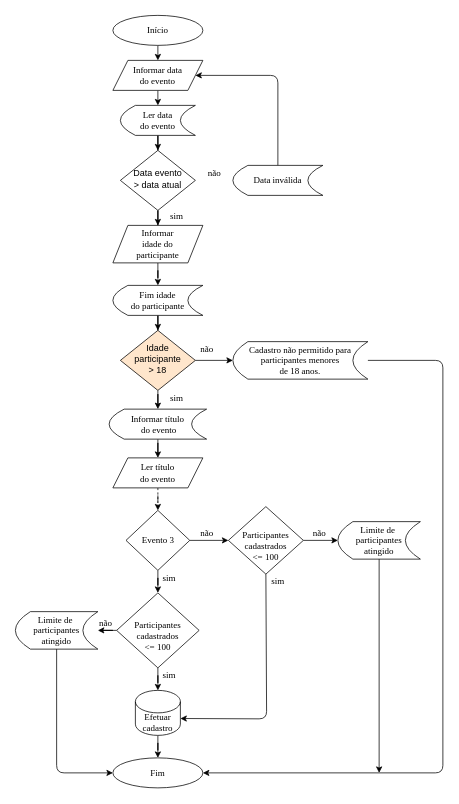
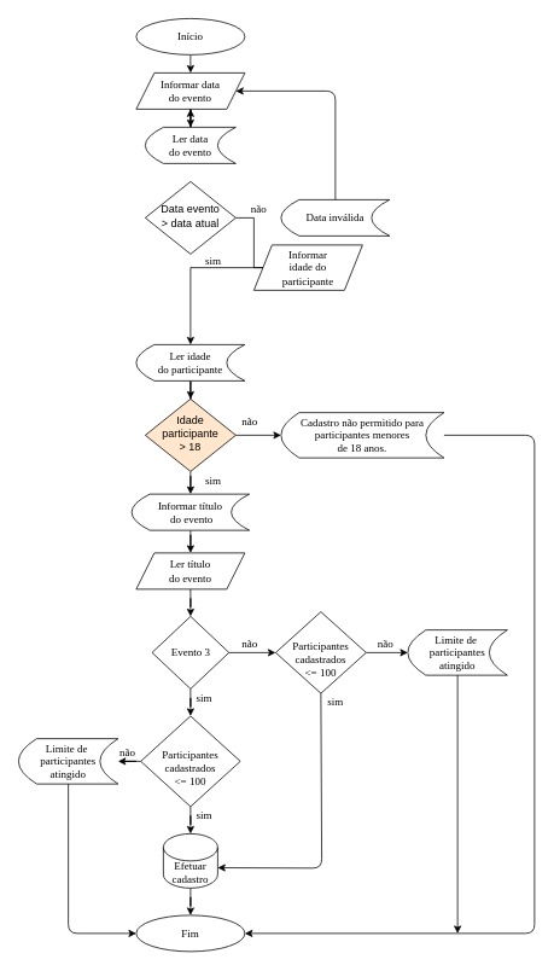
  <mxCell id="0" />
  <mxCell id="1" parent="0" />
  <mxCell id="2" value="" style="edgeStyle=orthogonalEdgeStyle;rounded=0;orthogonalLoop=1;jettySize=auto;html=1;fontFamily=Times New Roman;" edge="1" parent="1" source="3" target="34"><mxGeometry relative="1" as="geometry" /></mxCell>
  <mxCell id="3" value="Data evento&lt;br&gt;&amp;gt; data atual" style="rhombus;whiteSpace=wrap;html=1;shadow=0;fontFamily=Helvetica;fontSize=12;align=center;strokeWidth=1;spacing=6;spacingTop=-4;" parent="1" vertex="1"><mxGeometry x="160" y="200" width="100" height="80" as="geometry" /></mxCell>
  <mxCell id="4" value="" style="edgeStyle=orthogonalEdgeStyle;rounded=0;orthogonalLoop=1;jettySize=auto;html=1;fontFamily=Times New Roman;" edge="1" parent="1" source="6" target="22"><mxGeometry relative="1" as="geometry" /></mxCell>
  <mxCell id="5" value="" style="edgeStyle=orthogonalEdgeStyle;rounded=0;orthogonalLoop=1;jettySize=auto;html=1;fontFamily=Times New Roman;" edge="1" parent="1" source="6" target="19"><mxGeometry relative="1" as="geometry" /></mxCell>
  <mxCell id="6" value="Idade participante&lt;br&gt;&amp;gt; 18" style="rhombus;whiteSpace=wrap;html=1;shadow=0;fontFamily=Helvetica;fontSize=12;align=center;strokeWidth=1;spacing=6;spacingTop=-4;fillColor=#ffe6cc;" parent="1" vertex="1"><mxGeometry x="160" y="440" width="100" height="80" as="geometry" /></mxCell>
  <mxCell id="7" value="" style="edgeStyle=orthogonalEdgeStyle;rounded=0;orthogonalLoop=1;jettySize=auto;html=1;" edge="1" parent="1"><mxGeometry relative="1" as="geometry"><mxPoint x="210" y="110" as="sourcePoint" /><mxPoint x="210" y="120" as="targetPoint" /></mxGeometry></mxCell>
  <mxCell id="8" value="" style="edgeStyle=orthogonalEdgeStyle;rounded=0;orthogonalLoop=1;jettySize=auto;html=1;" edge="1" parent="1" source="9"><mxGeometry relative="1" as="geometry"><mxPoint x="210" y="80" as="targetPoint" /></mxGeometry></mxCell>
  <mxCell id="9" value="Início" style="ellipse;whiteSpace=wrap;html=1;fontFamily=Times New Roman;" vertex="1" parent="1"><mxGeometry x="150" y="20" width="120" height="40" as="geometry" /></mxCell>
  <mxCell id="10" value="" style="edgeStyle=orthogonalEdgeStyle;rounded=0;orthogonalLoop=1;jettySize=auto;html=1;fontFamily=Times New Roman;" edge="1" parent="1" source="11"><mxGeometry relative="1" as="geometry"><mxPoint x="210" y="140" as="targetPoint" /></mxGeometry></mxCell>
  <mxCell id="11" value="Informar data&lt;br&gt;do evento" style="shape=parallelogram;perimeter=parallelogramPerimeter;whiteSpace=wrap;html=1;fixedSize=1;fontFamily=Times New Roman;" vertex="1" parent="1"><mxGeometry x="150" y="80" width="120" height="40" as="geometry" /></mxCell>
- <mxCell id="12" value="" style="edgeStyle=orthogonalEdgeStyle;rounded=0;orthogonalLoop=1;jettySize=auto;html=1;fontFamily=Times New Roman;" edge="1" parent="1" source="13" target="3"><mxGeometry relative="1" as="geometry" /></mxCell>
+ <mxCell id="12" value="" style="edgeStyle=orthogonalEdgeStyle;rounded=0;orthogonalLoop=1;jettySize=auto;html=1;fontFamily=Times New Roman;" edge="1" parent="1" source="13" target="11"><mxGeometry relative="1" as="geometry" /></mxCell>
  <mxCell id="13" value="Ler data&lt;br&gt;do evento" style="shape=dataStorage;whiteSpace=wrap;html=1;fixedSize=1;fontFamily=Times New Roman;" vertex="1" parent="1"><mxGeometry x="160" y="140" width="100" height="40" as="geometry" /></mxCell>
  <mxCell id="14" value="" style="endArrow=classic;html=1;fontFamily=Times New Roman;entryX=1;entryY=0.5;entryDx=0;entryDy=0;startArrow=none;" edge="1" parent="1" source="15" target="11"><mxGeometry width="50" height="50" relative="1" as="geometry"><mxPoint x="360" y="260" as="sourcePoint" /><mxPoint x="280" y="100" as="targetPoint" /><Array as="points"><mxPoint x="370" y="100" /></Array></mxGeometry></mxCell>
  <mxCell id="15" value="Data inválida" style="shape=dataStorage;whiteSpace=wrap;html=1;fixedSize=1;fontFamily=Times New Roman;" vertex="1" parent="1"><mxGeometry x="310" y="220" width="120" height="40" as="geometry" /></mxCell>
  <mxCell id="16" value="não" style="text;html=1;resizable=0;autosize=1;align=center;verticalAlign=middle;points=[];fillColor=none;strokeColor=none;rounded=0;fontFamily=Times New Roman;" vertex="1" parent="1"><mxGeometry x="270" y="220" width="30" height="20" as="geometry" /></mxCell>
  <mxCell id="17" value="sim" style="text;html=1;resizable=0;autosize=1;align=center;verticalAlign=middle;points=[];fillColor=none;strokeColor=none;rounded=0;fontFamily=Times New Roman;" vertex="1" parent="1"><mxGeometry x="220" y="278" width="30" height="20" as="geometry" /></mxCell>
  <mxCell id="18" value="não" style="text;html=1;resizable=0;autosize=1;align=center;verticalAlign=middle;points=[];fillColor=none;strokeColor=none;rounded=0;fontFamily=Times New Roman;" vertex="1" parent="1"><mxGeometry x="260" y="455" width="30" height="20" as="geometry" /></mxCell>
  <mxCell id="19" value="Cadastro não permitido para participantes menores &lt;br&gt;de 18 anos." style="shape=dataStorage;whiteSpace=wrap;html=1;fixedSize=1;fontFamily=Times New Roman;" vertex="1" parent="1"><mxGeometry x="310" y="455" width="180" height="50" as="geometry" /></mxCell>
  <mxCell id="20" value="sim" style="text;html=1;resizable=0;autosize=1;align=center;verticalAlign=middle;points=[];fillColor=none;strokeColor=none;rounded=0;fontFamily=Times New Roman;" vertex="1" parent="1"><mxGeometry x="220" y="520" width="30" height="20" as="geometry" /></mxCell>
  <mxCell id="21" value="" style="edgeStyle=orthogonalEdgeStyle;rounded=0;orthogonalLoop=1;jettySize=auto;html=1;fontFamily=Times New Roman;" edge="1" parent="1" source="22" target="24"><mxGeometry relative="1" as="geometry" /></mxCell>
  <mxCell id="22" value="Informar título&lt;br&gt;&amp;nbsp;do evento" style="shape=dataStorage;whiteSpace=wrap;html=1;fixedSize=1;fontFamily=Times New Roman;" vertex="1" parent="1"><mxGeometry x="145" y="545" width="130" height="40" as="geometry" /></mxCell>
- <mxCell id="23" value="" style="edgeStyle=orthogonalEdgeStyle;rounded=0;orthogonalLoop=1;jettySize=auto;html=1;fontFamily=Times New Roman;dashed=1;" edge="1" parent="1" source="24" target="27"><mxGeometry relative="1" as="geometry" /></mxCell>
+ <mxCell id="23" value="" style="edgeStyle=orthogonalEdgeStyle;rounded=0;orthogonalLoop=1;jettySize=auto;html=1;fontFamily=Times New Roman;" edge="1" parent="1" source="24" target="27"><mxGeometry relative="1" as="geometry" /></mxCell>
  <mxCell id="24" value="Ler título&lt;br&gt;do evento" style="shape=parallelogram;perimeter=parallelogramPerimeter;whiteSpace=wrap;html=1;fixedSize=1;fontFamily=Times New Roman;" vertex="1" parent="1"><mxGeometry x="150" y="610" width="120" height="40" as="geometry" /></mxCell>
  <mxCell id="25" value="" style="edgeStyle=orthogonalEdgeStyle;rounded=0;orthogonalLoop=1;jettySize=auto;html=1;fontFamily=Times New Roman;" edge="1" parent="1" source="27" target="39"><mxGeometry relative="1" as="geometry" /></mxCell>
  <mxCell id="26" value="" style="edgeStyle=orthogonalEdgeStyle;rounded=0;orthogonalLoop=1;jettySize=auto;html=1;fontFamily=Times New Roman;" edge="1" parent="1" source="27" target="41"><mxGeometry relative="1" as="geometry" /></mxCell>
  <mxCell id="27" value="Evento 3" style="rhombus;whiteSpace=wrap;html=1;fontFamily=Times New Roman;" vertex="1" parent="1"><mxGeometry x="167.5" y="680" width="85" height="80" as="geometry" /></mxCell>
  <mxCell id="28" value="" style="edgeStyle=orthogonalEdgeStyle;rounded=0;orthogonalLoop=1;jettySize=auto;html=1;fontFamily=Times New Roman;" edge="1" parent="1" source="29" target="32"><mxGeometry relative="1" as="geometry" /></mxCell>
  <mxCell id="29" value="Efetuar&lt;br&gt;cadastro" style="shape=cylinder3;whiteSpace=wrap;html=1;boundedLbl=1;backgroundOutline=1;size=15;fontFamily=Times New Roman;" vertex="1" parent="1"><mxGeometry x="180" y="920" width="60" height="60" as="geometry" /></mxCell>
  <mxCell id="30" value="sim" style="text;html=1;resizable=0;autosize=1;align=center;verticalAlign=middle;points=[];fillColor=none;strokeColor=none;rounded=0;fontFamily=Times New Roman;" vertex="1" parent="1"><mxGeometry x="210" y="760" width="30" height="20" as="geometry" /></mxCell>
  <mxCell id="31" value="não" style="text;html=1;resizable=0;autosize=1;align=center;verticalAlign=middle;points=[];fillColor=none;strokeColor=none;rounded=0;fontFamily=Times New Roman;" vertex="1" parent="1"><mxGeometry x="260" y="700" width="30" height="20" as="geometry" /></mxCell>
  <mxCell id="32" value="Fim" style="ellipse;whiteSpace=wrap;html=1;fontFamily=Times New Roman;" vertex="1" parent="1"><mxGeometry x="150" y="1010" width="120" height="40" as="geometry" /></mxCell>
  <mxCell id="33" value="" style="edgeStyle=orthogonalEdgeStyle;rounded=0;orthogonalLoop=1;jettySize=auto;html=1;fontFamily=Times New Roman;" edge="1" parent="1" source="34" target="36"><mxGeometry relative="1" as="geometry" /></mxCell>
- <mxCell id="34" value="Informar&lt;br&gt;idade do&lt;br&gt;participante" style="shape=parallelogram;perimeter=parallelogramPerimeter;whiteSpace=wrap;html=1;fixedSize=1;fontFamily=Times New Roman;" vertex="1" parent="1"><mxGeometry x="150" y="300" width="120" height="50" as="geometry" /></mxCell>
+ <mxCell id="34" value="Informar&lt;br&gt;idade do&lt;br&gt;participante" style="shape=parallelogram;perimeter=parallelogramPerimeter;whiteSpace=wrap;html=1;fixedSize=1;fontFamily=Times New Roman;" vertex="1" parent="1"><mxGeometry x="280" y="270" width="120" height="50" as="geometry" /></mxCell>
  <mxCell id="35" value="" style="edgeStyle=orthogonalEdgeStyle;rounded=0;orthogonalLoop=1;jettySize=auto;html=1;fontFamily=Times New Roman;" edge="1" parent="1" source="36" target="6"><mxGeometry relative="1" as="geometry" /></mxCell>
- <mxCell id="36" value="Fim idade&lt;br&gt;do participante" style="shape=dataStorage;whiteSpace=wrap;html=1;fixedSize=1;fontFamily=Times New Roman;" vertex="1" parent="1"><mxGeometry x="150" y="380" width="120" height="40" as="geometry" /></mxCell>
+ <mxCell id="36" value="Ler idade&lt;br&gt;do participante" style="shape=dataStorage;whiteSpace=wrap;html=1;fixedSize=1;fontFamily=Times New Roman;" vertex="1" parent="1"><mxGeometry x="150" y="380" width="120" height="40" as="geometry" /></mxCell>
  <mxCell id="37" value="" style="edgeStyle=orthogonalEdgeStyle;rounded=0;orthogonalLoop=1;jettySize=auto;html=1;fontFamily=Times New Roman;" edge="1" parent="1" source="39" target="29"><mxGeometry relative="1" as="geometry" /></mxCell>
  <mxCell id="38" value="" style="edgeStyle=orthogonalEdgeStyle;rounded=0;orthogonalLoop=1;jettySize=auto;html=1;fontFamily=Times New Roman;" edge="1" parent="1" source="39" target="45"><mxGeometry relative="1" as="geometry" /></mxCell>
  <mxCell id="39" value="&lt;br&gt;Participantes&lt;br&gt;cadastrados&lt;br&gt;&amp;lt;= 100" style="rhombus;whiteSpace=wrap;html=1;fontFamily=Times New Roman;" vertex="1" parent="1"><mxGeometry x="155" y="790" width="110" height="100" as="geometry" /></mxCell>
  <mxCell id="40" value="" style="edgeStyle=orthogonalEdgeStyle;rounded=0;orthogonalLoop=1;jettySize=auto;html=1;fontFamily=Times New Roman;" edge="1" parent="1" source="41" target="49"><mxGeometry relative="1" as="geometry" /></mxCell>
  <mxCell id="41" value="&lt;br&gt;Participantes&lt;br&gt;cadastrados&lt;br&gt;&amp;lt;= 100" style="rhombus;whiteSpace=wrap;html=1;fontFamily=Times New Roman;" vertex="1" parent="1"><mxGeometry x="304" y="675" width="100" height="90" as="geometry" /></mxCell>
  <mxCell id="42" value="" style="endArrow=classic;html=1;fontFamily=Times New Roman;exitX=0.5;exitY=1;exitDx=0;exitDy=0;entryX=1;entryY=0;entryDx=0;entryDy=37.5;entryPerimeter=0;" edge="1" parent="1" source="41" target="29"><mxGeometry width="50" height="50" relative="1" as="geometry"><mxPoint x="380" y="860" as="sourcePoint" /><mxPoint x="430" y="810" as="targetPoint" /><Array as="points"><mxPoint x="355" y="958" /></Array></mxGeometry></mxCell>
  <mxCell id="43" value="sim" style="text;html=1;resizable=0;autosize=1;align=center;verticalAlign=middle;points=[];fillColor=none;strokeColor=none;rounded=0;fontFamily=Times New Roman;" vertex="1" parent="1"><mxGeometry x="355" y="765" width="30" height="20" as="geometry" /></mxCell>
  <mxCell id="44" value="" style="endArrow=classic;html=1;fontFamily=Times New Roman;exitX=1;exitY=0.5;exitDx=0;exitDy=0;entryX=1;entryY=0.5;entryDx=0;entryDy=0;" edge="1" parent="1" source="19" target="32"><mxGeometry width="50" height="50" relative="1" as="geometry"><mxPoint x="380" y="660" as="sourcePoint" /><mxPoint x="430" y="610" as="targetPoint" /><Array as="points"><mxPoint x="590" y="480" /><mxPoint x="590" y="1030" /></Array></mxGeometry></mxCell>
  <mxCell id="45" value="Limite de&amp;nbsp;&lt;br&gt;participantes&lt;br&gt;atingido" style="shape=dataStorage;whiteSpace=wrap;html=1;fixedSize=1;fontFamily=Times New Roman;" vertex="1" parent="1"><mxGeometry x="20" y="815" width="110" height="50" as="geometry" /></mxCell>
  <mxCell id="46" value="" style="endArrow=classic;html=1;fontFamily=Times New Roman;exitX=0.5;exitY=1;exitDx=0;exitDy=0;entryX=0;entryY=0.5;entryDx=0;entryDy=0;" edge="1" parent="1" source="45" target="32"><mxGeometry width="50" height="50" relative="1" as="geometry"><mxPoint x="380" y="840" as="sourcePoint" /><mxPoint x="430" y="790" as="targetPoint" /><Array as="points"><mxPoint x="75" y="1030" /></Array></mxGeometry></mxCell>
  <mxCell id="47" value="não" style="text;html=1;resizable=0;autosize=1;align=center;verticalAlign=middle;points=[];fillColor=none;strokeColor=none;rounded=0;fontFamily=Times New Roman;" vertex="1" parent="1"><mxGeometry x="125" y="820" width="30" height="20" as="geometry" /></mxCell>
  <mxCell id="48" value="sim" style="text;html=1;resizable=0;autosize=1;align=center;verticalAlign=middle;points=[];fillColor=none;strokeColor=none;rounded=0;fontFamily=Times New Roman;" vertex="1" parent="1"><mxGeometry x="210" y="890" width="30" height="20" as="geometry" /></mxCell>
  <mxCell id="49" value="Limite de&amp;nbsp;&lt;br&gt;participantes&lt;br&gt;atingido" style="shape=dataStorage;whiteSpace=wrap;html=1;fixedSize=1;fontFamily=Times New Roman;" vertex="1" parent="1"><mxGeometry x="450" y="695" width="110" height="50" as="geometry" /></mxCell>
  <mxCell id="50" value="" style="endArrow=classic;html=1;fontFamily=Times New Roman;exitX=0.5;exitY=1;exitDx=0;exitDy=0;" edge="1" parent="1" source="49"><mxGeometry width="50" height="50" relative="1" as="geometry"><mxPoint x="380" y="840" as="sourcePoint" /><mxPoint x="505" y="1030" as="targetPoint" /></mxGeometry></mxCell>
  <mxCell id="51" value="não" style="text;html=1;resizable=0;autosize=1;align=center;verticalAlign=middle;points=[];fillColor=none;strokeColor=none;rounded=0;fontFamily=Times New Roman;" vertex="1" parent="1"><mxGeometry x="410" y="700" width="30" height="20" as="geometry" /></mxCell>
